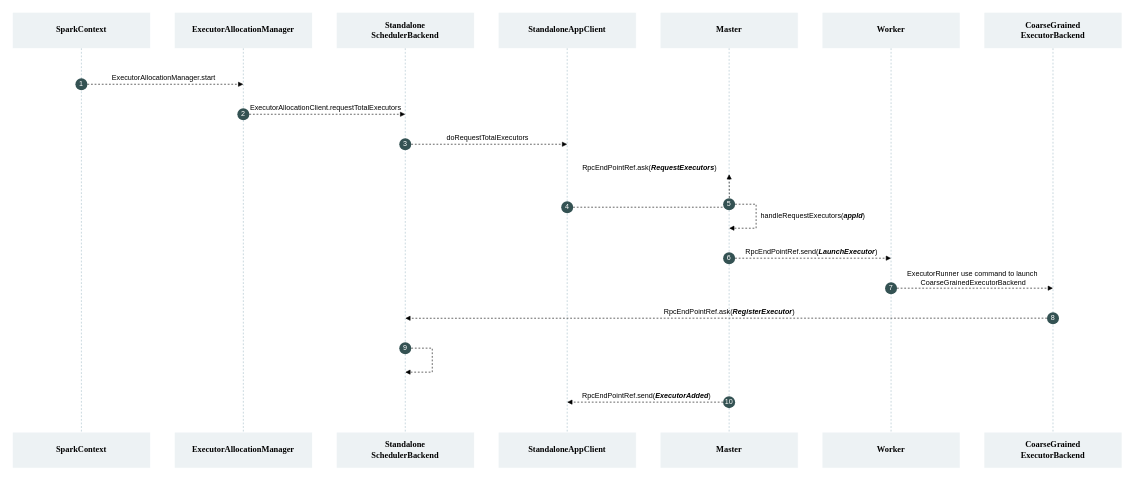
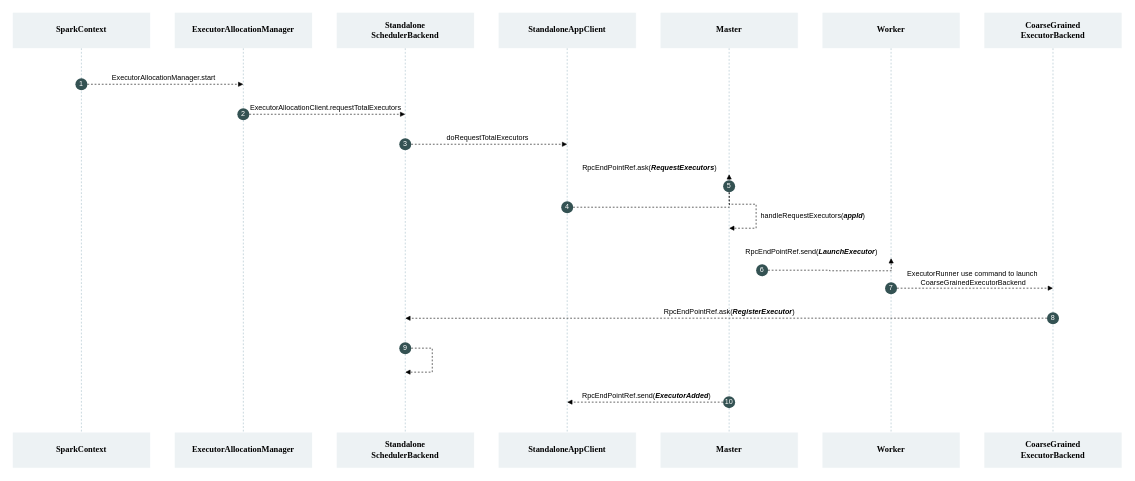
  <mxCell id="0" />
  <mxCell id="1" parent="0" />
  <mxCell id="2" value="&lt;div style=&quot;font-size: 10.5pt&quot;&gt;ExecutorAllocationManager&lt;/div&gt;" style="rounded=0;whiteSpace=wrap;html=1;strokeColor=#FFFFFF;fillColor=#EDF2F4;fontStyle=1;fontFamily=Georgia;" parent="1" vertex="1"><mxGeometry x="290" y="20" width="230" height="60" as="geometry" /></mxCell>
  <mxCell id="3" value="&lt;div style=&quot;font-size: 10.5pt&quot;&gt;SparkContext&lt;br&gt;&lt;/div&gt;" style="rounded=0;whiteSpace=wrap;html=1;strokeColor=#FFFFFF;fillColor=#EDF2F4;fontStyle=1;fontFamily=Georgia;" parent="1" vertex="1"><mxGeometry x="20" y="20" width="230" height="60" as="geometry" /></mxCell>
  <mxCell id="4" value="&lt;div&gt;&lt;span style=&quot;font-size: 14px&quot;&gt;Standalone&lt;/span&gt;&lt;/div&gt;&lt;div&gt;&lt;span style=&quot;font-size: 14px&quot;&gt;SchedulerBackend&lt;/span&gt;&lt;br&gt;&lt;/div&gt;" style="rounded=0;whiteSpace=wrap;html=1;strokeColor=#FFFFFF;fillColor=#EDF2F4;fontStyle=1;fontFamily=Georgia;" parent="1" vertex="1"><mxGeometry x="560" y="20" width="230" height="60" as="geometry" /></mxCell>
  <mxCell id="5" value="&lt;div&gt;&lt;span style=&quot;font-size: 14px&quot;&gt;StandaloneAppClient&lt;/span&gt;&lt;br&gt;&lt;/div&gt;" style="rounded=0;whiteSpace=wrap;html=1;strokeColor=#FFFFFF;fillColor=#EDF2F4;fontStyle=1;fontFamily=Georgia;" parent="1" vertex="1"><mxGeometry x="830" y="20" width="230" height="60" as="geometry" /></mxCell>
  <mxCell id="6" value="&lt;div&gt;&lt;span style=&quot;font-size: 14px&quot;&gt;Worker&lt;/span&gt;&lt;br&gt;&lt;/div&gt;" style="rounded=0;whiteSpace=wrap;html=1;strokeColor=#FFFFFF;fillColor=#EDF2F4;fontStyle=1;fontFamily=Georgia;" parent="1" vertex="1"><mxGeometry x="1370" y="20" width="230" height="60" as="geometry" /></mxCell>
  <mxCell id="7" value="&lt;span style=&quot;font-size: 14px&quot;&gt;Master&lt;/span&gt;" style="rounded=0;whiteSpace=wrap;html=1;strokeColor=#FFFFFF;fillColor=#EDF2F4;fontStyle=1;fontFamily=Georgia;" parent="1" vertex="1"><mxGeometry x="1100" y="20" width="230" height="60" as="geometry" /></mxCell>
  <mxCell id="8" value="&lt;div style=&quot;font-size: 10.5pt&quot;&gt;ExecutorAllocationManager&lt;/div&gt;" style="rounded=0;whiteSpace=wrap;html=1;strokeColor=#FFFFFF;fillColor=#EDF2F4;fontStyle=1;fontFamily=Georgia;" parent="1" vertex="1"><mxGeometry x="290" y="720" width="230" height="60" as="geometry" /></mxCell>
  <mxCell id="9" value="&lt;div style=&quot;font-size: 10.5pt&quot;&gt;SparkContext&lt;br&gt;&lt;/div&gt;" style="rounded=0;whiteSpace=wrap;html=1;strokeColor=#FFFFFF;fillColor=#EDF2F4;fontStyle=1;fontFamily=Georgia;" parent="1" vertex="1"><mxGeometry x="20" y="720" width="230" height="60" as="geometry" /></mxCell>
  <mxCell id="10" value="&lt;div&gt;&lt;span style=&quot;font-size: 14px&quot;&gt;Standalone&lt;/span&gt;&lt;/div&gt;&lt;div&gt;&lt;span style=&quot;font-size: 14px&quot;&gt;SchedulerBackend&lt;/span&gt;&lt;br&gt;&lt;/div&gt;" style="rounded=0;whiteSpace=wrap;html=1;strokeColor=#FFFFFF;fillColor=#EDF2F4;fontStyle=1;fontFamily=Georgia;" parent="1" vertex="1"><mxGeometry x="560" y="720" width="230" height="60" as="geometry" /></mxCell>
  <mxCell id="11" value="&lt;div&gt;&lt;span style=&quot;font-size: 14px&quot;&gt;StandaloneAppClient&lt;/span&gt;&lt;br&gt;&lt;/div&gt;" style="rounded=0;whiteSpace=wrap;html=1;strokeColor=#FFFFFF;fillColor=#EDF2F4;fontStyle=1;fontFamily=Georgia;" parent="1" vertex="1"><mxGeometry x="830" y="720" width="230" height="60" as="geometry" /></mxCell>
  <mxCell id="12" value="&lt;div&gt;&lt;span style=&quot;font-size: 14px&quot;&gt;Worker&lt;/span&gt;&lt;br&gt;&lt;/div&gt;" style="rounded=0;whiteSpace=wrap;html=1;strokeColor=#FFFFFF;fillColor=#EDF2F4;fontStyle=1;fontFamily=Georgia;" parent="1" vertex="1"><mxGeometry x="1370" y="720" width="230" height="60" as="geometry" /></mxCell>
  <mxCell id="13" value="&lt;span style=&quot;font-size: 14px&quot;&gt;Master&lt;/span&gt;" style="rounded=0;whiteSpace=wrap;html=1;strokeColor=#FFFFFF;fillColor=#EDF2F4;fontStyle=1;fontFamily=Georgia;" parent="1" vertex="1"><mxGeometry x="1100" y="720" width="230" height="60" as="geometry" /></mxCell>
  <mxCell id="14" style="edgeStyle=orthogonalEdgeStyle;rounded=0;orthogonalLoop=1;jettySize=auto;html=1;fontSize=12;endArrow=none;endFill=0;endSize=4;dashed=1;strokeColor=#A7BFC9;exitX=0.5;exitY=1;exitDx=0;exitDy=0;entryX=0.5;entryY=0;entryDx=0;entryDy=0;" parent="1" source="3" target="9" edge="1"><mxGeometry relative="1" as="geometry"><mxPoint x="118.5" y="80" as="sourcePoint" /><mxPoint x="135" y="540" as="targetPoint" /></mxGeometry></mxCell>
  <mxCell id="15" style="edgeStyle=orthogonalEdgeStyle;rounded=0;orthogonalLoop=1;jettySize=auto;html=1;fontSize=12;endArrow=none;endFill=0;endSize=4;dashed=1;strokeColor=#A7BFC9;exitX=0.5;exitY=1;exitDx=0;exitDy=0;entryX=0.5;entryY=0;entryDx=0;entryDy=0;" parent="1" source="2" target="8" edge="1"><mxGeometry relative="1" as="geometry"><mxPoint x="250" y="100" as="sourcePoint" /><mxPoint x="250" y="560" as="targetPoint" /></mxGeometry></mxCell>
  <mxCell id="16" style="edgeStyle=orthogonalEdgeStyle;rounded=0;orthogonalLoop=1;jettySize=auto;html=1;fontSize=12;endArrow=none;endFill=0;endSize=4;dashed=1;strokeColor=#A7BFC9;exitX=0.5;exitY=1;exitDx=0;exitDy=0;entryX=0.5;entryY=0;entryDx=0;entryDy=0;" parent="1" source="4" target="10" edge="1"><mxGeometry relative="1" as="geometry"><mxPoint x="560" y="100" as="sourcePoint" /><mxPoint x="560" y="560" as="targetPoint" /></mxGeometry></mxCell>
  <mxCell id="17" style="edgeStyle=orthogonalEdgeStyle;rounded=0;orthogonalLoop=1;jettySize=auto;html=1;fontSize=12;endArrow=none;endFill=0;endSize=4;dashed=1;strokeColor=#A7BFC9;exitX=0.5;exitY=1;exitDx=0;exitDy=0;entryX=0.5;entryY=0;entryDx=0;entryDy=0;" parent="1" source="5" target="11" edge="1"><mxGeometry relative="1" as="geometry"><mxPoint x="850" y="100" as="sourcePoint" /><mxPoint x="850" y="560" as="targetPoint" /></mxGeometry></mxCell>
  <mxCell id="18" style="edgeStyle=orthogonalEdgeStyle;rounded=0;orthogonalLoop=1;jettySize=auto;html=1;fontSize=12;endArrow=none;endFill=0;endSize=4;dashed=1;strokeColor=#A7BFC9;exitX=0.5;exitY=1;exitDx=0;exitDy=0;entryX=0.5;entryY=0;entryDx=0;entryDy=0;" parent="1" source="7" target="13" edge="1"><mxGeometry relative="1" as="geometry"><mxPoint x="1080" y="90" as="sourcePoint" /><mxPoint x="1080" y="550" as="targetPoint" /></mxGeometry></mxCell>
  <mxCell id="19" style="edgeStyle=orthogonalEdgeStyle;rounded=0;orthogonalLoop=1;jettySize=auto;html=1;fontSize=12;endArrow=none;endFill=0;endSize=4;dashed=1;strokeColor=#A7BFC9;exitX=0.5;exitY=1;exitDx=0;exitDy=0;entryX=0.5;entryY=0;entryDx=0;entryDy=0;" parent="1" source="6" target="12" edge="1"><mxGeometry relative="1" as="geometry"><mxPoint x="1310" y="90" as="sourcePoint" /><mxPoint x="1310" y="550" as="targetPoint" /></mxGeometry></mxCell>
  <mxCell id="20" style="edgeStyle=orthogonalEdgeStyle;rounded=0;orthogonalLoop=1;jettySize=auto;html=1;fontColor=#345253;endArrow=block;endFill=1;dashed=1;" parent="1" source="21" edge="1"><mxGeometry relative="1" as="geometry"><mxPoint x="405" y="140" as="targetPoint" /></mxGeometry></mxCell>
  <mxCell id="21" value="&lt;font color=&quot;#ffffff&quot; style=&quot;font-size: 12px&quot;&gt;1&lt;/font&gt;" style="ellipse;whiteSpace=wrap;html=1;aspect=fixed;strokeColor=none;fillColor=#345253;fontSize=12;" parent="1" vertex="1"><mxGeometry x="125" y="130" width="20" height="20" as="geometry" /></mxCell>
  <mxCell id="22" value="ExecutorAllocationManager.start" style="text;html=1;strokeColor=none;fillColor=none;align=center;verticalAlign=middle;whiteSpace=wrap;rounded=0;fontSize=12;" parent="1" vertex="1"><mxGeometry x="145" y="120" width="255" height="20" as="geometry" /></mxCell>
  <mxCell id="23" style="edgeStyle=orthogonalEdgeStyle;rounded=0;orthogonalLoop=1;jettySize=auto;html=1;dashed=1;fontColor=#345253;endArrow=block;endFill=1;strokeColor=#000000;" parent="1" source="24" edge="1"><mxGeometry relative="1" as="geometry"><mxPoint x="675" y="190" as="targetPoint" /></mxGeometry></mxCell>
  <mxCell id="24" value="&lt;font color=&quot;#ffffff&quot; style=&quot;font-size: 12px&quot;&gt;2&lt;/font&gt;" style="ellipse;whiteSpace=wrap;html=1;aspect=fixed;strokeColor=none;fillColor=#345253;fontSize=12;" parent="1" vertex="1"><mxGeometry x="395" y="180" width="20" height="20" as="geometry" /></mxCell>
  <mxCell id="25" value="ExecutorAllocationClient.requestTotalExecutors" style="text;html=1;strokeColor=none;fillColor=none;align=center;verticalAlign=middle;whiteSpace=wrap;rounded=0;fontSize=12;" parent="1" vertex="1"><mxGeometry x="415" y="170" width="255" height="20" as="geometry" /></mxCell>
  <mxCell id="26" style="edgeStyle=orthogonalEdgeStyle;rounded=0;orthogonalLoop=1;jettySize=auto;html=1;dashed=1;fontColor=#345253;endArrow=block;endFill=1;strokeColor=#000000;" parent="1" source="27" edge="1"><mxGeometry relative="1" as="geometry"><mxPoint x="945" y="240" as="targetPoint" /></mxGeometry></mxCell>
  <mxCell id="27" value="&lt;font color=&quot;#ffffff&quot; style=&quot;font-size: 12px&quot;&gt;3&lt;/font&gt;" style="ellipse;whiteSpace=wrap;html=1;aspect=fixed;strokeColor=none;fillColor=#345253;fontSize=12;" parent="1" vertex="1"><mxGeometry x="665" y="230" width="20" height="20" as="geometry" /></mxCell>
  <mxCell id="28" value="doRequestTotalExecutors" style="text;html=1;strokeColor=none;fillColor=none;align=center;verticalAlign=middle;whiteSpace=wrap;rounded=0;fontSize=12;" parent="1" vertex="1"><mxGeometry x="685" y="220" width="255" height="20" as="geometry" /></mxCell>
  <mxCell id="29" style="edgeStyle=orthogonalEdgeStyle;rounded=0;orthogonalLoop=1;jettySize=auto;html=1;dashed=1;fontColor=#345253;endArrow=block;endFill=1;strokeColor=#000000;" parent="1" source="30" edge="1"><mxGeometry relative="1" as="geometry"><mxPoint x="1215" y="290" as="targetPoint" /></mxGeometry></mxCell>
  <mxCell id="30" value="&lt;font color=&quot;#ffffff&quot; style=&quot;font-size: 12px&quot;&gt;4&lt;/font&gt;" style="ellipse;whiteSpace=wrap;html=1;aspect=fixed;strokeColor=none;fillColor=#345253;fontSize=12;" parent="1" vertex="1"><mxGeometry x="935" y="335" width="20" height="20" as="geometry" /></mxCell>
  <mxCell id="31" value="RpcEndPointRef.ask(&lt;b&gt;&lt;i&gt;RequestExecutors&lt;/i&gt;&lt;/b&gt;)" style="text;html=1;strokeColor=none;fillColor=none;align=center;verticalAlign=middle;whiteSpace=wrap;rounded=0;fontSize=12;" parent="1" vertex="1"><mxGeometry x="955" y="270" width="255" height="20" as="geometry" /></mxCell>
  <mxCell id="32" style="edgeStyle=orthogonalEdgeStyle;rounded=0;orthogonalLoop=1;jettySize=auto;html=1;dashed=1;fontColor=#345253;endArrow=block;endFill=1;strokeColor=#000000;" parent="1" source="33" edge="1"><mxGeometry relative="1" as="geometry"><mxPoint x="1215" y="380" as="targetPoint" /><Array as="points"><mxPoint x="1260" y="340" /><mxPoint x="1260" y="380" /><mxPoint x="1215" y="380" /></Array></mxGeometry></mxCell>
- <mxCell id="33" value="&lt;font color=&quot;#ffffff&quot; style=&quot;font-size: 12px&quot;&gt;5&lt;/font&gt;" style="ellipse;whiteSpace=wrap;html=1;aspect=fixed;strokeColor=none;fillColor=#345253;fontSize=12;" parent="1" vertex="1"><mxGeometry x="1205" y="330" width="20" height="20" as="geometry" /></mxCell>
+ <mxCell id="33" value="&lt;font color=&quot;#ffffff&quot; style=&quot;font-size: 12px&quot;&gt;5&lt;/font&gt;" style="ellipse;whiteSpace=wrap;html=1;aspect=fixed;strokeColor=none;fillColor=#345253;fontSize=12;" parent="1" vertex="1"><mxGeometry x="1205" y="300" width="20" height="20" as="geometry" /></mxCell>
  <mxCell id="34" value="handleRequestExecutors(&lt;b&gt;&lt;i&gt;appId&lt;/i&gt;&lt;/b&gt;)" style="text;html=1;strokeColor=none;fillColor=none;align=center;verticalAlign=middle;whiteSpace=wrap;rounded=0;fontSize=12;" parent="1" vertex="1"><mxGeometry x="1270" y="350" width="170" height="20" as="geometry" /></mxCell>
  <mxCell id="35" style="edgeStyle=orthogonalEdgeStyle;rounded=0;orthogonalLoop=1;jettySize=auto;html=1;dashed=1;fontColor=#345253;endArrow=block;endFill=1;strokeColor=#000000;" parent="1" source="36" edge="1"><mxGeometry relative="1" as="geometry"><mxPoint x="1485" y="430" as="targetPoint" /></mxGeometry></mxCell>
- <mxCell id="36" value="&lt;font color=&quot;#ffffff&quot; style=&quot;font-size: 12px&quot;&gt;6&lt;/font&gt;" style="ellipse;whiteSpace=wrap;html=1;aspect=fixed;strokeColor=none;fillColor=#345253;fontSize=12;" parent="1" vertex="1"><mxGeometry x="1205" y="420" width="20" height="20" as="geometry" /></mxCell>
+ <mxCell id="36" value="&lt;font color=&quot;#ffffff&quot; style=&quot;font-size: 12px&quot;&gt;6&lt;/font&gt;" style="ellipse;whiteSpace=wrap;html=1;aspect=fixed;strokeColor=none;fillColor=#345253;fontSize=12;" parent="1" vertex="1"><mxGeometry x="1260" y="440" width="20" height="20" as="geometry" /></mxCell>
  <mxCell id="37" value="RpcEndPointRef.send(&lt;b&gt;&lt;i&gt;LaunchExecutor&lt;/i&gt;&lt;/b&gt;)" style="text;html=1;strokeColor=none;fillColor=none;align=center;verticalAlign=middle;whiteSpace=wrap;rounded=0;fontSize=12;" parent="1" vertex="1"><mxGeometry x="1225" y="410" width="255" height="20" as="geometry" /></mxCell>
  <mxCell id="38" style="edgeStyle=orthogonalEdgeStyle;rounded=0;orthogonalLoop=1;jettySize=auto;html=1;dashed=1;fontColor=#345253;endArrow=block;endFill=1;strokeColor=#000000;" parent="1" source="39" edge="1"><mxGeometry relative="1" as="geometry"><mxPoint x="1755" y="480" as="targetPoint" /></mxGeometry></mxCell>
  <mxCell id="39" value="&lt;font color=&quot;#ffffff&quot; style=&quot;font-size: 12px&quot;&gt;7&lt;/font&gt;" style="ellipse;whiteSpace=wrap;html=1;aspect=fixed;strokeColor=none;fillColor=#345253;fontSize=12;" parent="1" vertex="1"><mxGeometry x="1475" y="470" width="20" height="20" as="geometry" /></mxCell>
  <mxCell id="40" value="RpcEndPointRef.send(&lt;b&gt;&lt;i&gt;ExecutorAdded&lt;/i&gt;&lt;/b&gt;)" style="text;html=1;strokeColor=none;fillColor=none;align=center;verticalAlign=middle;whiteSpace=wrap;rounded=0;fontSize=12;" parent="1" vertex="1"><mxGeometry x="950" y="650" width="255" height="20" as="geometry" /></mxCell>
  <mxCell id="41" value="&lt;div&gt;&lt;span style=&quot;font-size: 14px&quot;&gt;CoarseGrained&lt;/span&gt;&lt;/div&gt;&lt;div&gt;&lt;span style=&quot;font-size: 14px&quot;&gt;ExecutorBackend&lt;/span&gt;&lt;br&gt;&lt;/div&gt;" style="rounded=0;whiteSpace=wrap;html=1;strokeColor=#FFFFFF;fillColor=#EDF2F4;fontStyle=1;fontFamily=Georgia;" parent="1" vertex="1"><mxGeometry x="1640" y="20" width="230" height="60" as="geometry" /></mxCell>
  <mxCell id="42" value="&lt;div&gt;&lt;span style=&quot;font-size: 14px&quot;&gt;CoarseGrained&lt;/span&gt;&lt;/div&gt;&lt;div&gt;&lt;span style=&quot;font-size: 14px&quot;&gt;ExecutorBackend&lt;/span&gt;&lt;br&gt;&lt;/div&gt;" style="rounded=0;whiteSpace=wrap;html=1;strokeColor=#FFFFFF;fillColor=#EDF2F4;fontStyle=1;fontFamily=Georgia;" parent="1" vertex="1"><mxGeometry x="1640" y="720" width="230" height="60" as="geometry" /></mxCell>
  <mxCell id="43" style="edgeStyle=orthogonalEdgeStyle;rounded=0;orthogonalLoop=1;jettySize=auto;html=1;fontSize=12;endArrow=none;endFill=0;endSize=4;dashed=1;strokeColor=#A7BFC9;exitX=0.5;exitY=1;exitDx=0;exitDy=0;entryX=0.5;entryY=0;entryDx=0;entryDy=0;" parent="1" source="41" target="42" edge="1"><mxGeometry relative="1" as="geometry"><mxPoint x="1690" y="100" as="sourcePoint" /><mxPoint x="1690" y="720" as="targetPoint" /></mxGeometry></mxCell>
  <mxCell id="44" value="ExecutorRunner use command to launch&amp;nbsp;&lt;br&gt;CoarseGrainedExecutorBackend" style="text;html=1;strokeColor=none;fillColor=none;align=center;verticalAlign=middle;whiteSpace=wrap;rounded=0;fontSize=12;" parent="1" vertex="1"><mxGeometry x="1495" y="445" width="255" height="35" as="geometry" /></mxCell>
  <mxCell id="45" style="edgeStyle=orthogonalEdgeStyle;rounded=0;orthogonalLoop=1;jettySize=auto;html=1;exitX=0;exitY=0.5;exitDx=0;exitDy=0;dashed=1;fontColor=#345253;endArrow=block;endFill=1;strokeColor=#000000;" parent="1" source="46" edge="1"><mxGeometry relative="1" as="geometry"><mxPoint x="675" y="530.167" as="targetPoint" /></mxGeometry></mxCell>
  <mxCell id="46" value="&lt;font color=&quot;#ffffff&quot; style=&quot;font-size: 12px&quot;&gt;8&lt;/font&gt;" style="ellipse;whiteSpace=wrap;html=1;aspect=fixed;strokeColor=none;fillColor=#345253;fontSize=12;" parent="1" vertex="1"><mxGeometry x="1745" y="520" width="20" height="20" as="geometry" /></mxCell>
  <mxCell id="47" value="RpcEndPointRef.ask(&lt;b&gt;&lt;i&gt;RegisterExecutor&lt;/i&gt;&lt;/b&gt;)" style="text;html=1;strokeColor=none;fillColor=none;align=center;verticalAlign=middle;whiteSpace=wrap;rounded=0;fontSize=12;" parent="1" vertex="1"><mxGeometry x="1087.5" y="510" width="255" height="20" as="geometry" /></mxCell>
  <mxCell id="48" style="edgeStyle=orthogonalEdgeStyle;rounded=0;orthogonalLoop=1;jettySize=auto;html=1;dashed=1;fontColor=#345253;endArrow=block;endFill=1;strokeColor=#000000;" parent="1" source="49" edge="1"><mxGeometry relative="1" as="geometry"><mxPoint x="675" y="620" as="targetPoint" /><Array as="points"><mxPoint x="720" y="580" /><mxPoint x="720" y="620" /></Array></mxGeometry></mxCell>
  <mxCell id="49" value="&lt;font color=&quot;#ffffff&quot; style=&quot;font-size: 12px&quot;&gt;9&lt;/font&gt;" style="ellipse;whiteSpace=wrap;html=1;aspect=fixed;strokeColor=none;fillColor=#345253;fontSize=12;" parent="1" vertex="1"><mxGeometry x="665" y="570" width="20" height="20" as="geometry" /></mxCell>
  <mxCell id="50" style="edgeStyle=orthogonalEdgeStyle;rounded=0;orthogonalLoop=1;jettySize=auto;html=1;dashed=1;fontColor=#345253;endArrow=block;endFill=1;strokeColor=#000000;" parent="1" source="51" edge="1"><mxGeometry relative="1" as="geometry"><mxPoint x="945" y="670" as="targetPoint" /></mxGeometry></mxCell>
  <mxCell id="51" value="&lt;font color=&quot;#ffffff&quot; style=&quot;font-size: 12px&quot;&gt;10&lt;/font&gt;" style="ellipse;whiteSpace=wrap;html=1;aspect=fixed;strokeColor=none;fillColor=#345253;fontSize=12;" parent="1" vertex="1"><mxGeometry x="1205" y="660" width="20" height="20" as="geometry" /></mxCell>
